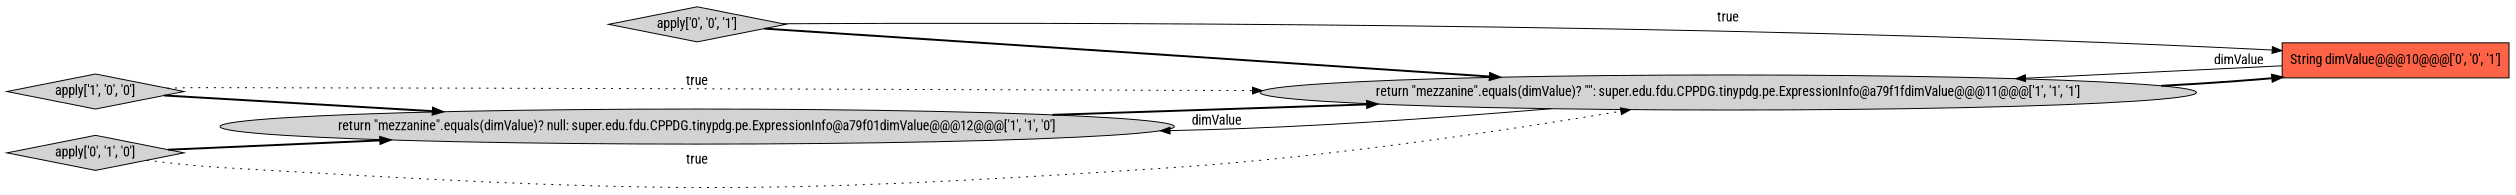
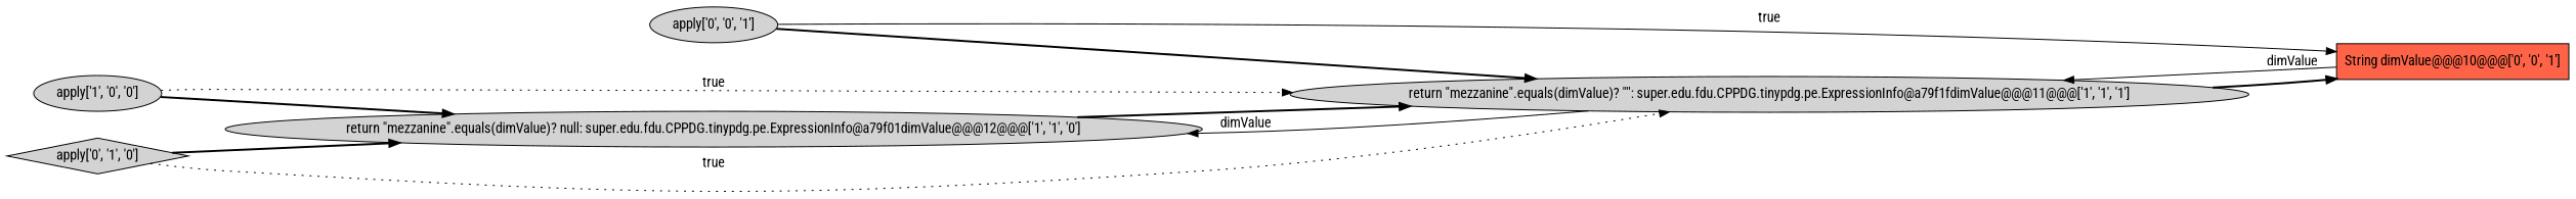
  digraph {
    fontname="Roboto Condensed"
    rankdir=LR
    node [fillcolor=lightgray fontname="Roboto Condensed" shape=diamond style=filled]
    edge [fontname="Roboto Condensed" style=bold]
    n1 [label="return \"mezzanine\".equals(dimValue)? null: super.edu.fdu.CPPDG.tinypdg.pe.ExpressionInfo@a79f01dimValue@@@12@@@['1', '1', '0']" shape=ellipse]
    n2 [label="return \"mezzanine\".equals(dimValue)? \"\": super.edu.fdu.CPPDG.tinypdg.pe.ExpressionInfo@a79f1fdimValue@@@11@@@['1', '1', '1']" shape=ellipse]
    n3 [fillcolor=tomato label="String dimValue@@@10@@@['0', '0', '1']" shape=box]
-   n4 [label="apply['0', '0', '1']"]
+   n4 [label="apply['0', '0', '1']" shape=ellipse]
    n5 [label="apply['0', '1', '0']"]
-   n6 [label="apply['1', '0', '0']"]
+   n6 [label="apply['1', '0', '0']" shape=ellipse]
    n1 -> n2
    n2 -> n1 [label=dimValue style=solid]
    n2 -> n3
    n3 -> n2 [label=dimValue style=solid]
    n4 -> n2
    n4 -> n3 [label=true style=solid]
    n5 -> n1
    n5 -> n2 [label=true style=dotted]
    n6 -> n1
    n6 -> n2 [label=true style=dotted]
  }
